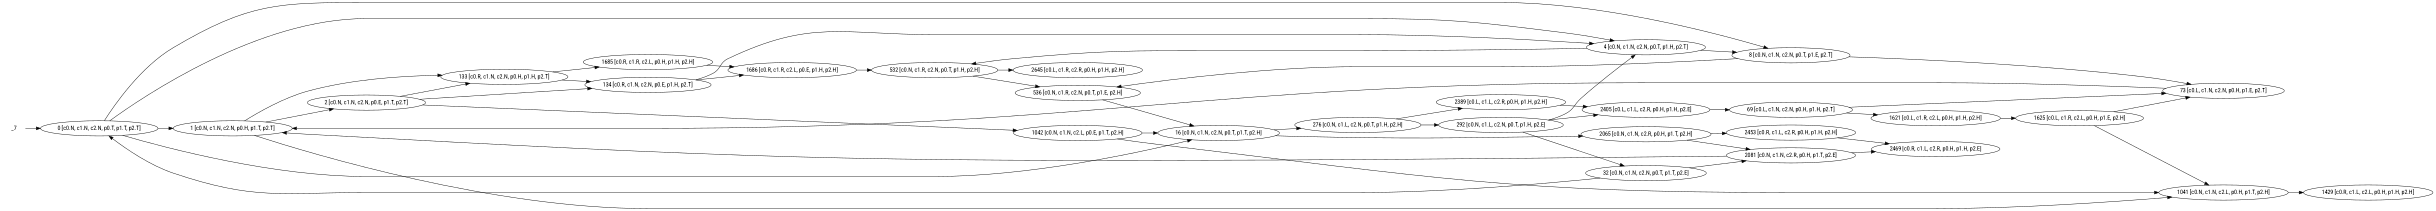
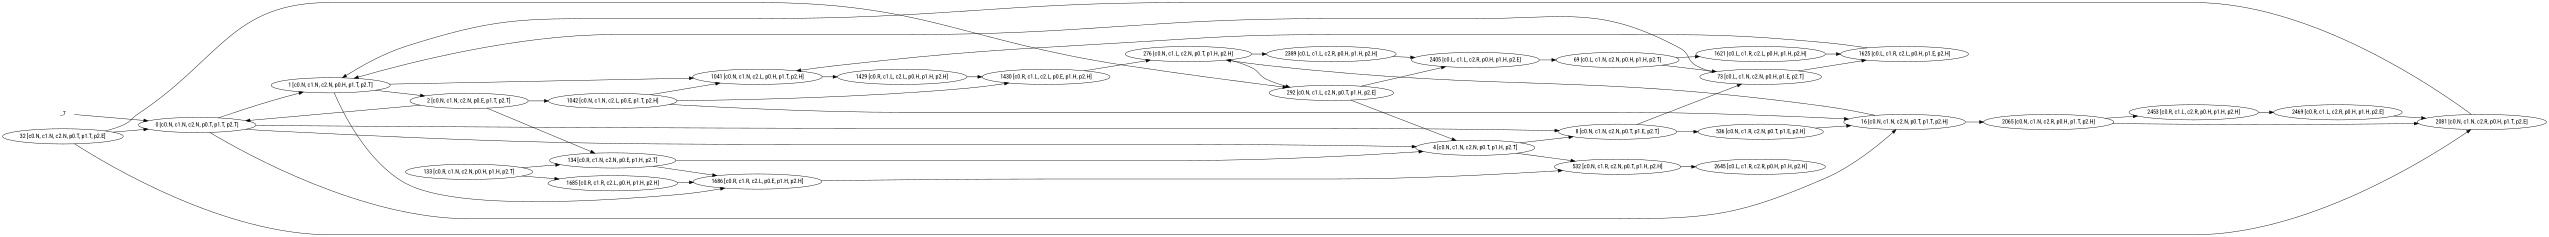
  digraph {
    fontname="Roboto Condensed"
    rankdir=LR
    node [fontname="Roboto Condensed"]
    edge [fontname="Roboto Condensed"]
    n1 [label=_7 shape=none]
    n2 [label="0 [c0.N, c1.N, c2.N, p0.T, p1.T, p2.T]"]
    n3 [label="1 [c0.N, c1.N, c2.N, p0.H, p1.T, p2.T]"]
    n4 [label="4 [c0.N, c1.N, c2.N, p0.T, p1.H, p2.T]"]
    n5 [label="16 [c0.N, c1.N, c2.N, p0.T, p1.T, p2.H]"]
    n6 [label="8 [c0.N, c1.N, c2.N, p0.T, p1.E, p2.T]"]
    n7 [label="133 [c0.R, c1.N, c2.N, p0.H, p1.H, p2.T]"]
    n8 [label="1041 [c0.N, c1.N, c2.L, p0.H, p1.T, p2.H]"]
    n9 [label="2 [c0.N, c1.N, c2.N, p0.E, p1.T, p2.T]"]
    n10 [label="532 [c0.N, c1.R, c2.N, p0.T, p1.H, p2.H]"]
    n11 [label="2065 [c0.N, c1.N, c2.R, p0.H, p1.T, p2.H]"]
    n12 [label="276 [c0.N, c1.L, c2.N, p0.T, p1.H, p2.H]"]
    n13 [label="2389 [c0.L, c1.L, c2.R, p0.H, p1.H, p2.H]"]
    n14 [label="2405 [c0.L, c1.L, c2.R, p0.H, p1.H, p2.E]"]
    n15 [label="69 [c0.L, c1.N, c2.N, p0.H, p1.H, p2.T]"]
    n16 [label="1621 [c0.L, c1.R, c2.L, p0.H, p1.H, p2.H]"]
    n17 [label="1625 [c0.L, c1.R, c2.L, p0.H, p1.E, p2.H]"]
    n18 [label="2645 [c0.L, c1.R, c2.R, p0.H, p1.H, p2.H]"]
    n19 [label="1429 [c0.R, c1.L, c2.L, p0.H, p1.H, p2.H]"]
+   n20 [label="1430 [c0.R, c1.L, c2.L, p0.E, p1.H, p2.H]"]
    n21 [label="2453 [c0.R, c1.L, c2.R, p0.H, p1.H, p2.H]"]
    n22 [label="2469 [c0.R, c1.L, c2.R, p0.H, p1.H, p2.E]"]
    n23 [label="1685 [c0.R, c1.R, c2.L, p0.H, p1.H, p2.H]"]
    n24 [label="1686 [c0.R, c1.R, c2.L, p0.E, p1.H, p2.H]"]
    n25 [label="73 [c0.L, c1.N, c2.N, p0.H, p1.E, p2.T]"]
    n26 [label="134 [c0.R, c1.N, c2.N, p0.E, p1.H, p2.T]"]
    n27 [label="2081 [c0.N, c1.N, c2.R, p0.H, p1.T, p2.E]"]
    n28 [label="1042 [c0.N, c1.N, c2.L, p0.E, p1.T, p2.H]"]
    n29 [label="292 [c0.N, c1.L, c2.N, p0.T, p1.H, p2.E]"]
    n30 [label="536 [c0.N, c1.R, c2.N, p0.T, p1.E, p2.H]"]
    n31 [label="32 [c0.N, c1.N, c2.N, p0.T, p1.T, p2.E]"]
    n1 -> n2
    n2 -> n3
    n2 -> n4
    n2 -> n5
    n2 -> n6
-   n3 -> n7
+   n3 -> n24
    n3 -> n8
    n3 -> n9
    n4 -> n6
    n4 -> n10
    n5 -> n11
    n5 -> n12
    n6 -> n25
    n6 -> n30
    n7 -> n23
    n7 -> n26
    n8 -> n19
-   n9 -> n7
+   n9 -> n2
    n9 -> n26
    n9 -> n28
    n10 -> n18
-   n10 -> n30
    n11 -> n21
    n11 -> n27
    n12 -> n13
    n12 -> n29
    n13 -> n14
    n14 -> n15
    n15 -> n16
    n15 -> n25
    n16 -> n17
    n17 -> n8
+   n19 -> n20
+   n20 -> n12
    n21 -> n22
    n23 -> n24
    n24 -> n10
    n25 -> n3
-   n17 -> n25
+   n25 -> n17
    n26 -> n4
    n26 -> n24
    n27 -> n3
-   n27 -> n22
+   n22 -> n27
    n28 -> n5
    n28 -> n8
+   n28 -> n20
    n29 -> n4
    n29 -> n14
    n30 -> n5
    n31 -> n2
    n31 -> n27
-   n29 -> n31
+   n31 -> n29
  }
